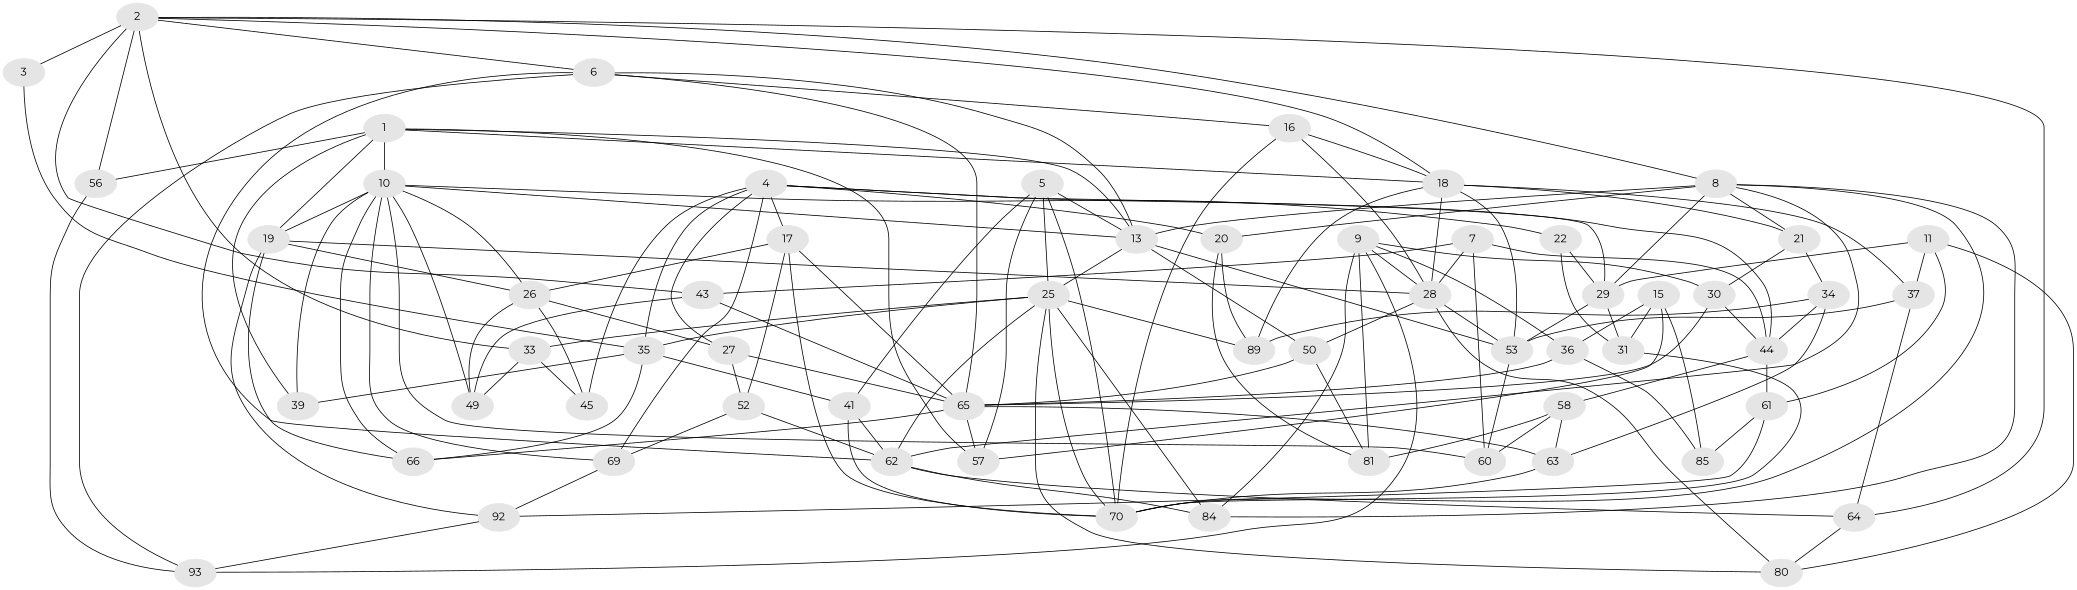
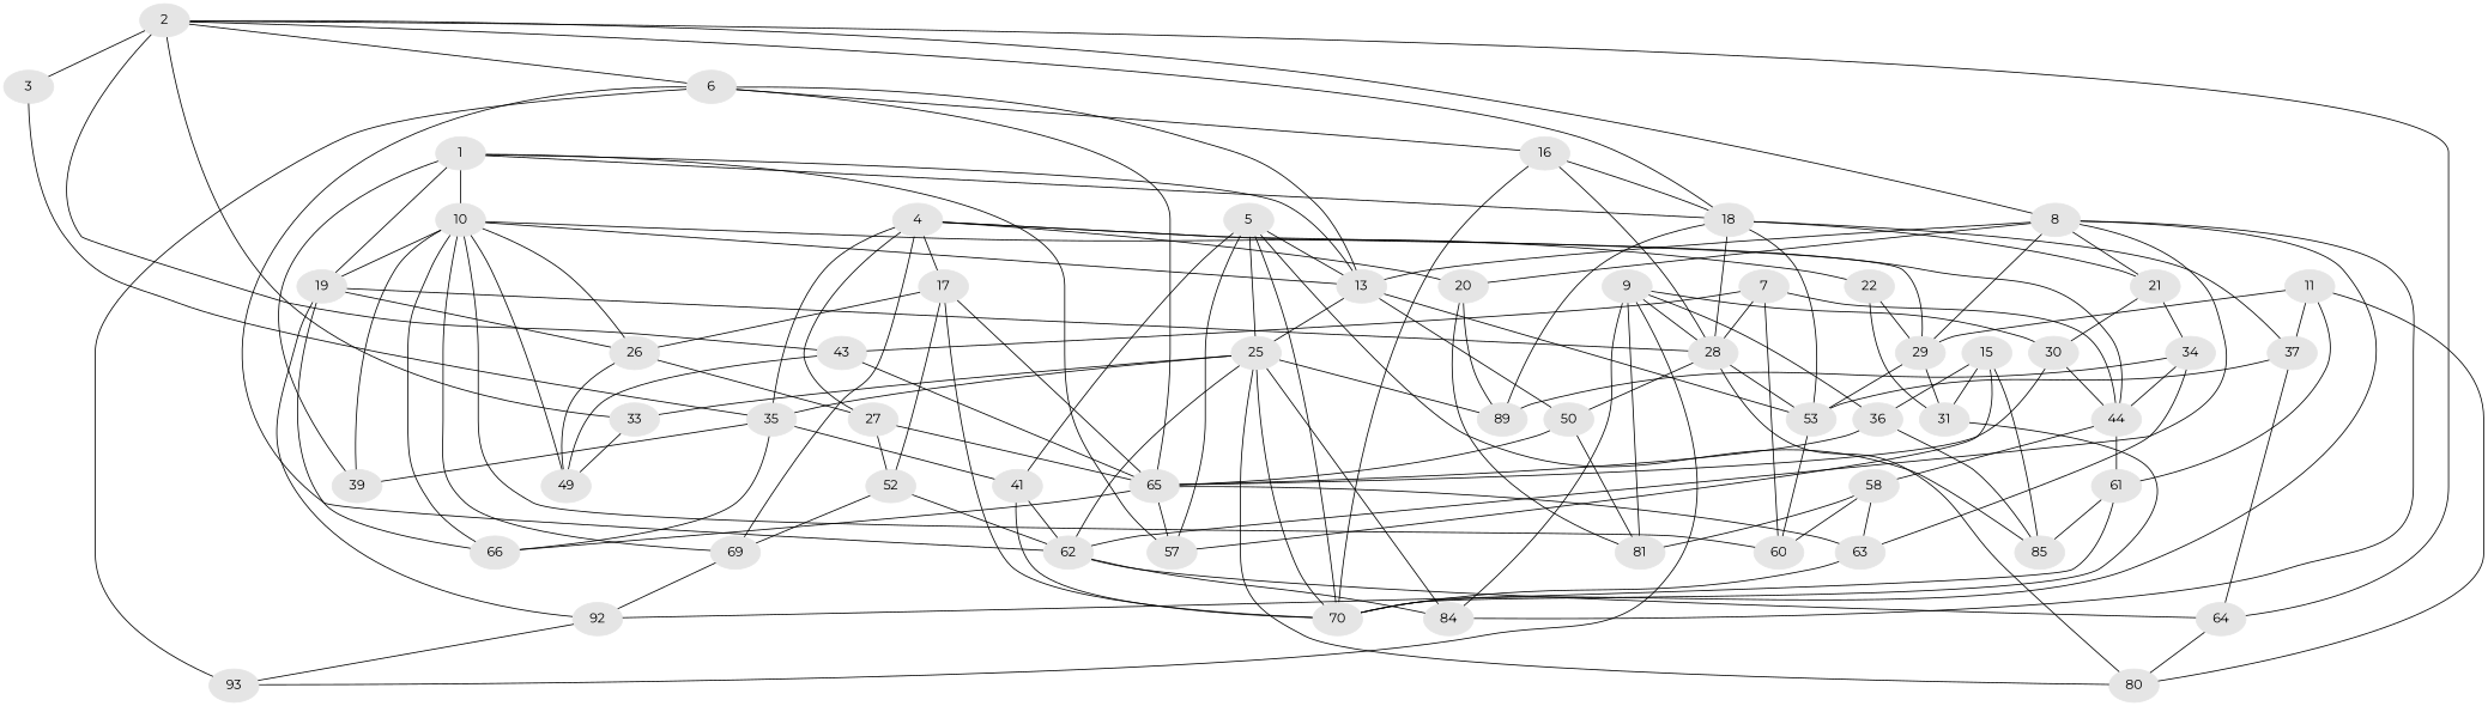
  graph {
    fontname=Montserrat
    node [color=gray90 fontname=Montserrat style=filled]
    edge [fontname=Montserrat]
    1 [super="+74+54"]
    10 [super="+96+23+87"]
    13 [super="+79+14"]
    18 [super="+40+59"]
    19 [super="+100"]
    39
-   56
    57
    69
    60
    22
    26 [super="+67"]
    49
    66
    25 [super="+48+101+99"]
    50
    53 [super="+88"]
    28 [super="+77+98"]
    21
    37
    89
    92
    93
    2 [super="+73+90"]
    3
    6 [super="+47"]
    8 [super="+32"]
    33
    43
    64
    35 [super="+86"]
    16
    n33 [label=65 super="+82+68"]
    62 [super="+71+72"]
    20
    29 [super="+65+42"]
    70 [super="+94+95"]
    84
-   45
    80
    41
    4 [super="+83+46+12"]
    17 [super="+24"]
    27
    44 [super="+51"]
    52
    81
    31
    61
    58
    5 [super="+76"]
    85
    63
    7
    30
    34
    9 [super="+38"]
    36
    11
    15
    1 -- 10 [weight=2]
    1 -- 13
    1 -- 18
    1 -- 19
    1 -- 39
-   1 -- 56
    1 -- 57
    10 -- 13
    10 -- 19
    10 -- 39 [weight=2]
    10 -- 69
    10 -- 60
    10 -- 22
    10 -- 26
    10 -- 49
    10 -- 66
    13 -- 25
    13 -- 50
    13 -- 53
    18 -- 53
    18 -- 28
    18 -- 21
    18 -- 37
    18 -- 89
    19 -- 26
    19 -- 66
    19 -- 28
    19 -- 92
-   56 -- 93
    69 -- 92
    22 -- 29 [weight=2]
    22 -- 31
    26 -- 49
-   26 -- 45
    26 -- 27
    25 -- 89
    25 -- 33
    25 -- 35
    25 -- 62 [weight=2]
    25 -- 70
    25 -- 84
    25 -- 80
    50 -- n33
    50 -- 81
    53 -- 60
    28 -- 50
    28 -- 53
    28 -- 80
    21 -- 30
    21 -- 34
    37 -- 53
    37 -- 64
    92 -- 93
    2 -- 18
-   2 -- 56
    2 -- 3 [weight=3]
    2 -- 6
    2 -- 8
    2 -- 33
    2 -- 43
    2 -- 64
    3 -- 35
    6 -- 13
    6 -- 93
    6 -- 16
    6 -- n33
    6 -- 62
    8 -- 13
    8 -- 21
    8 -- 62
    8 -- 20
    8 -- 29
    8 -- 70
    8 -- 84
    33 -- 49
-   33 -- 45
    43 -- 49
    43 -- n33
    64 -- 80
    35 -- 39
    35 -- 66
    35 -- 41
    16 -- 18
    16 -- 28
    16 -- 70
    n33 -- 57
    n33 -- 66
    n33 -- 63
    62 -- 64
    62 -- 84
    20 -- 89
    20 -- 81
    29 -- 53
    29 -- 31
    41 -- 62
    41 -- 70
    4 -- 69
    4 -- 35
    4 -- 20
    4 -- 29 [weight=2]
-   4 -- 45 [weight=2]
    4 -- 17
    4 -- 27
    4 -- 44
    17 -- 26
    17 -- n33
    17 -- 70
    17 -- 52
    27 -- n33
    27 -- 52
    44 -- 61
    44 -- 58
    52 -- 69
    52 -- 62
    31 -- 70
    61 -- 92
    61 -- 85
    58 -- 60
    58 -- 81
    58 -- 63
    5 -- 13
    5 -- 57
    5 -- 25
    5 -- 70
    5 -- 41
+   5 -- 85
    63 -- 70
    7 -- 60
    7 -- 28
    7 -- 43
    7 -- 44
    30 -- n33
    30 -- 44
    34 -- 89
    34 -- 44
    34 -- 63
    9 -- 28
    9 -- 93
    9 -- 84
    9 -- 81
    9 -- 30
    9 -- 36
    36 -- n33
    36 -- 85
    11 -- 37
    11 -- 29
    11 -- 80
    11 -- 61
    15 -- 57
    15 -- 31
    15 -- 85
    15 -- 36
  }
